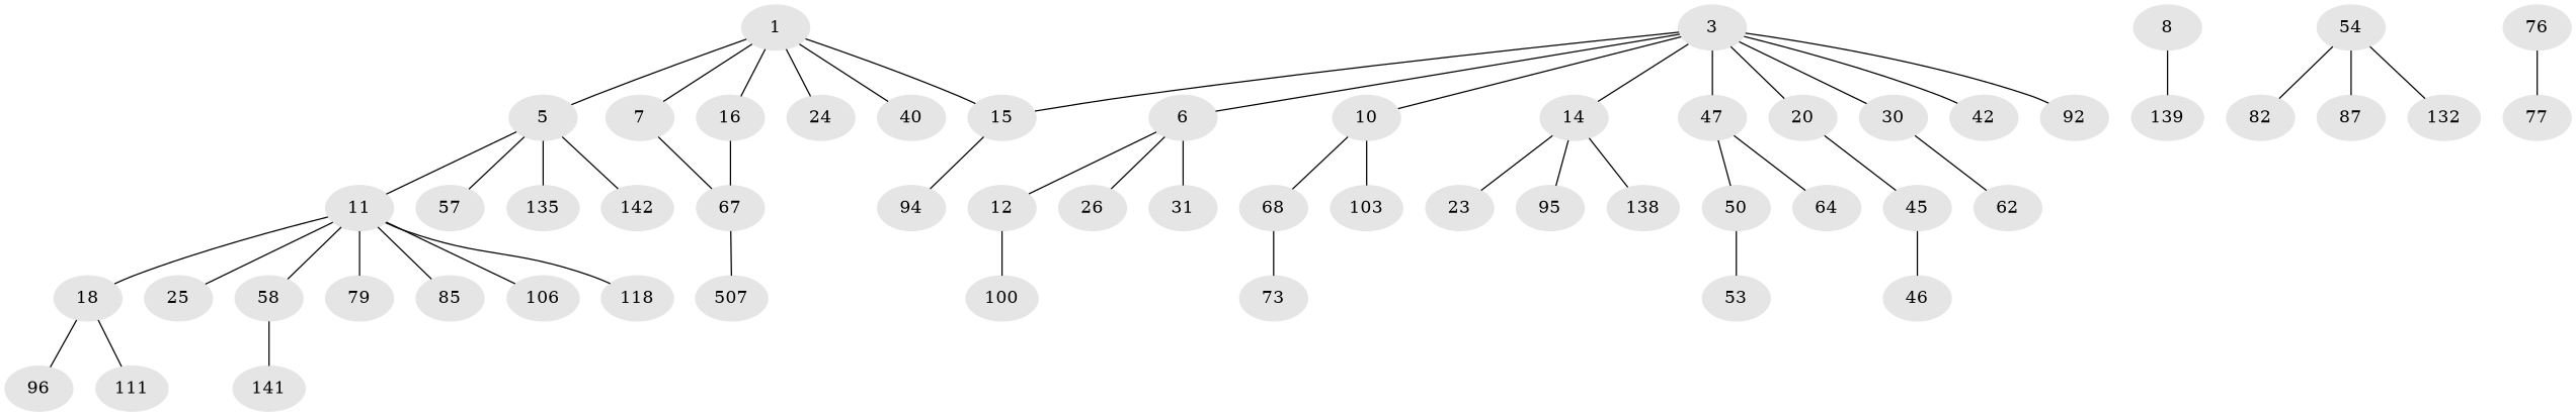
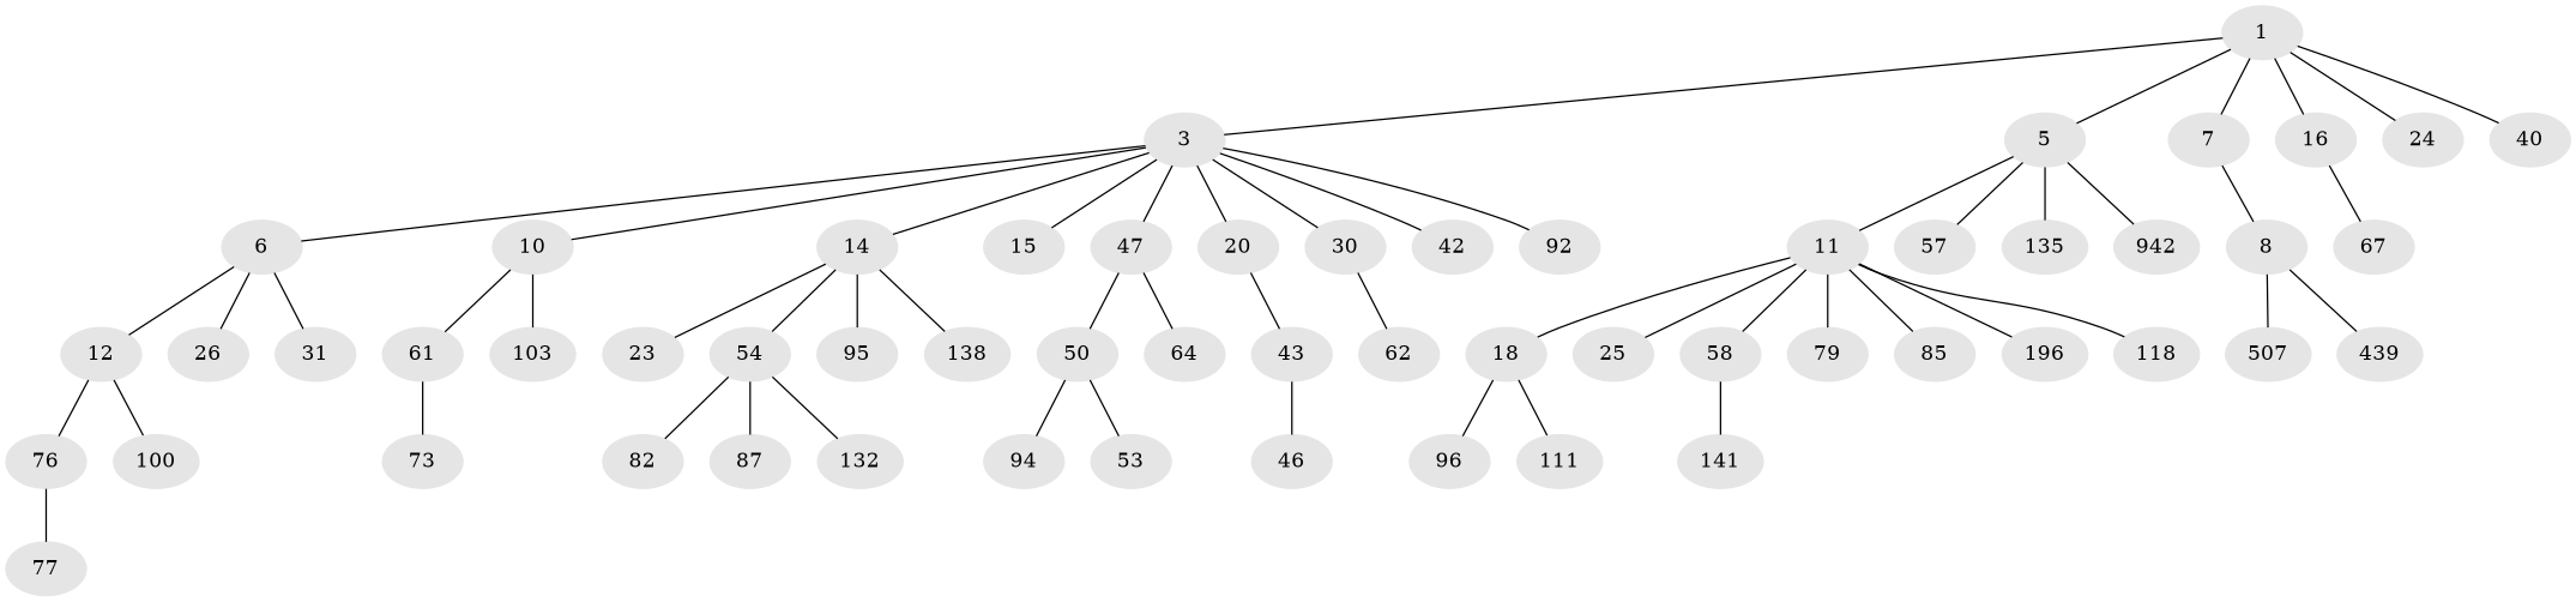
  graph {
    node [color=gray90 style=filled]
    1 [super="+2+41"]
    3 [super="+4+105"]
    5 [super="+35+44"]
    7
    16 [super="+27+110"]
    24
    40 [super="+124+134"]
    6 [super="+9+123+137"]
    10 [super="+13"]
    14 [super="+22+48+34"]
    15 [super="+140+88"]
    n12 [label=47 super="+19"]
    20
    30 [super="+33+75"]
    42
    92 [super="+99"]
    11 [super="+32"]
    57
    135
-   142
+   142 [label=942]
    8 [super="+65+29"]
    67
    12 [super="+49+83+120+136+21"]
    26 [super="+117+101+89+104"]
    31
-   68
+   68 [label=61]
    103 [super="+127"]
    23
    54
    95
    138
    94
    50 [super="+93"]
    64 [super="+129"]
-   43 [super="+45+52" label=45]
+   43 [super="+45+52"]
    62
    18
    25 [super="+28"]
    58
    79
    85
-   106
+   106 [label=196]
    118 [super="+131"]
    76 [super="+114"]
    100 [super="+122"]
    n46 [label=507]
-   139
+   139 [label=439]
    73 [super="+109"]
    96
    111 [super="+126"]
    141
    77
    82 [super="+97"]
    87
    132
    53
    46 [super="+47+69"]
-   1 -- 15
+   1 -- 3
    1 -- 5
    1 -- 7
    1 -- 16
    1 -- 24
    1 -- 40
    3 -- 6
    3 -- 10
    3 -- 14
    3 -- 15
    3 -- n12
    3 -- 20
    3 -- 30
    3 -- 42
    3 -- 92
    5 -- 11
    5 -- 57
    5 -- 135
    5 -- 142
-   7 -- 67
+   7 -- 8
    16 -- 67
    6 -- 12
    6 -- 26
    6 -- 31
    10 -- 68
    10 -- 103
    14 -- 23
+   14 -- 54
    14 -- 95
    14 -- 138
-   15 -- 94
+   50 -- 94
    n12 -- 50
    n12 -- 64
    20 -- 43
    30 -- 62
    11 -- 18
    11 -- 25
    11 -- 58
    11 -- 79
    11 -- 85
    11 -- 106
    11 -- 118
-   67 -- n46
+   8 -- n46
    8 -- 139
+   12 -- 76
    12 -- 100
    68 -- 73
    54 -- 82
    54 -- 87
    54 -- 132
    50 -- 53
    43 -- 46
    18 -- 96
    18 -- 111
    58 -- 141
    76 -- 77
  }
